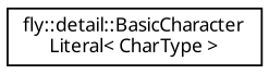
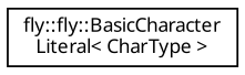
  digraph {
    rankdir=TB
    fontname="Noto Sans"
-   n1 [color=black fillcolor=white fontname="Noto Sans" fontsize=10 height=0.2 label="fly::detail::BasicCharacter\lLiteral\< CharType \>" shape=record style=filled width=0.4]
+   n1 [color=black fillcolor=white fontname="Noto Sans" fontsize=10 height=0.2 label="fly::fly::BasicCharacter\lLiteral\< CharType \>" shape=record style=filled width=0.4]
  }
